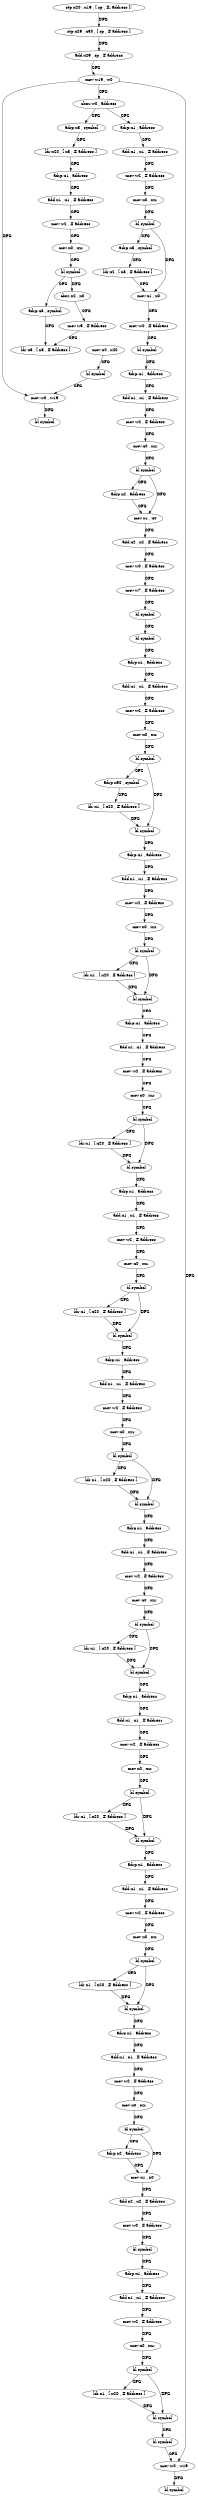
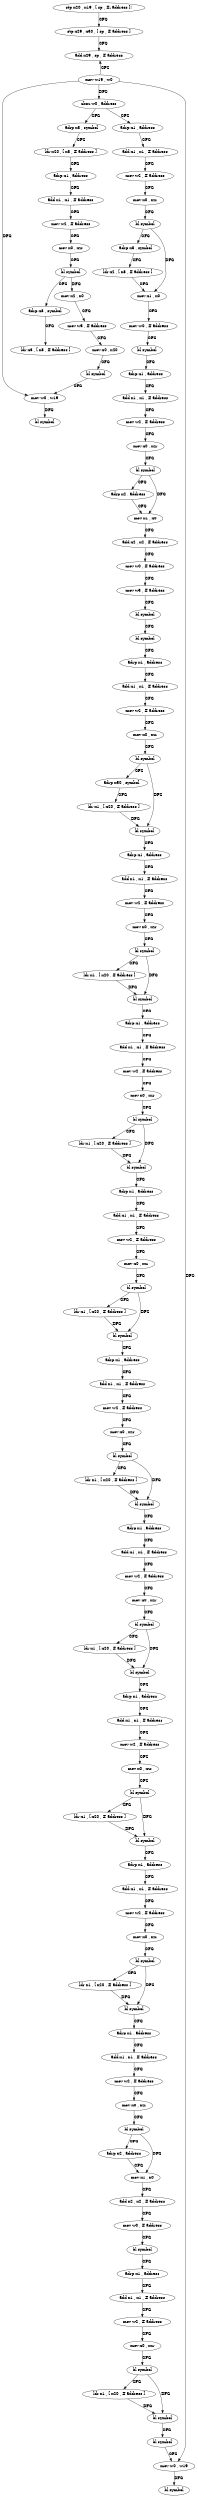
  digraph {
    n1 [label="stp x20 , x19 , [ sp , #- address ]!"]
    n2 [label="stp x29 , x30 , [ sp , # address ]"]
    n3 [label="add x29 , sp , # address"]
    n4 [label="mov w19 , w0"]
    n5 [label="cbnz w0 , address"]
    n6 [label="mov w0 , w19"]
    n7 [label="mov w0 , w19"]
    n8 [label="adrp x8 , symbol"]
    n9 [label="adrp x1 , address"]
    n10 [label="bl symbol"]
    n11 [label="bl symbol"]
    n12 [label="ldr x20 , [ x8 , # address ]"]
    n13 [label="add x1 , x1 , # address"]
    n14 [label="adrp x1 , address"]
    n15 [label="mov w2 , # address"]
    n16 [label="add x1 , x1 , # address"]
    n17 [label="mov w2 , # address"]
    n18 [label="mov x0 , xzr"]
    n19 [label="bl symbol"]
    n20 [label="adrp x8 , symbol"]
-   n21 [label="cbnz x2 , x0"]
+   n21 [label="mov x2 , x0"]
    n22 [label="ldr x3 , [ x8 , # address ]"]
    n23 [label="mov w5 , # address"]
    n24 [label="mov x0 , x20"]
    n25 [label="bl symbol"]
    n26 [label="mov x0 , xzr"]
    n27 [label="bl symbol"]
    n28 [label="adrp x8 , symbol"]
    n29 [label="mov x1 , x0"]
    n30 [label="ldr x2 , [ x8 , # address ]"]
    n31 [label="mov w0 , # address"]
    n32 [label="bl symbol"]
    n33 [label="adrp x1 , address"]
    n34 [label="add x1 , x1 , # address"]
    n35 [label="mov w2 , # address"]
    n36 [label="mov x0 , xzr"]
    n37 [label="bl symbol"]
    n38 [label="adrp x2 , address"]
    n39 [label="mov x1 , x0"]
    n40 [label="add x2 , x2 , # address"]
    n41 [label="mov w0 , # address"]
-   n42 [label="mov w7 , # address"]
+   n42 [label="mov w3 , # address"]
    n43 [label="bl symbol"]
    n44 [label="bl symbol"]
    n45 [label="adrp x1 , address"]
    n46 [label="add x1 , x1 , # address"]
    n47 [label="mov w2 , # address"]
    n48 [label="mov x0 , xzr"]
    n49 [label="bl symbol"]
    n50 [label="adrp x50 , symbol"]
    n51 [label="bl symbol"]
    n52 [label="ldr x1 , [ x20 , # address ]"]
    n53 [label="adrp x1 , address"]
    n54 [label="add x1 , x1 , # address"]
    n55 [label="mov w2 , # address"]
    n56 [label="mov x0 , xzr"]
    n57 [label="bl symbol"]
    n58 [label="ldr x1 , [ x20 , # address ]"]
    n59 [label="bl symbol"]
    n60 [label="adrp x1 , address"]
    n61 [label="add x1 , x1 , # address"]
    n62 [label="mov w2 , # address"]
    n63 [label="mov x0 , xzr"]
    n64 [label="bl symbol"]
    n65 [label="ldr x1 , [ x20 , # address ]"]
    n66 [label="bl symbol"]
    n67 [label="adrp x1 , address"]
    n68 [label="add x1 , x1 , # address"]
    n69 [label="mov w2 , # address"]
    n70 [label="mov x0 , xzr"]
    n71 [label="bl symbol"]
    n72 [label="ldr x1 , [ x20 , # address ]"]
    n73 [label="bl symbol"]
    n74 [label="adrp x1 , address"]
    n75 [label="add x1 , x1 , # address"]
    n76 [label="mov w2 , # address"]
    n77 [label="mov x0 , xzr"]
    n78 [label="bl symbol"]
    n79 [label="ldr x1 , [ x20 , # address ]"]
    n80 [label="bl symbol"]
    n81 [label="adrp x1 , address"]
    n82 [label="add x1 , x1 , # address"]
    n83 [label="mov w2 , # address"]
    n84 [label="mov x0 , xzr"]
    n85 [label="bl symbol"]
    n86 [label="ldr x1 , [ x20 , # address ]"]
    n87 [label="bl symbol"]
    n88 [label="adrp x1 , address"]
    n89 [label="add x1 , x1 , # address"]
    n90 [label="mov w2 , # address"]
    n91 [label="mov x0 , xzr"]
    n92 [label="bl symbol"]
    n93 [label="ldr x1 , [ x20 , # address ]"]
    n94 [label="bl symbol"]
    n95 [label="adrp x1 , address"]
    n96 [label="add x1 , x1 , # address"]
    n97 [label="mov w2 , # address"]
    n98 [label="mov x0 , xzr"]
    n99 [label="bl symbol"]
    n100 [label="ldr x1 , [ x20 , # address ]"]
    n101 [label="bl symbol"]
    n102 [label="adrp x1 , address"]
    n103 [label="add x1 , x1 , # address"]
    n104 [label="mov w2 , # address"]
    n105 [label="mov x0 , xzr"]
    n106 [label="bl symbol"]
    n107 [label="adrp x2 , address"]
    n108 [label="mov x1 , x0"]
    n109 [label="add x2 , x2 , # address"]
    n110 [label="mov w0 , # address"]
    n111 [label="bl symbol"]
    n112 [label="adrp x1 , address"]
    n113 [label="add x1 , x1 , # address"]
    n114 [label="mov w2 , # address"]
    n115 [label="mov x0 , xzr"]
    n116 [label="bl symbol"]
    n117 [label="ldr x1 , [ x20 , # address ]"]
    n118 [label="bl symbol"]
    n119 [label="bl symbol"]
-   n1 -> n2 [label=DFG]
-   n2 -> n3 [label=DFG]
-   n3 -> n4 [label=CFG]
-   n4 -> n5 [label=CFG]
+   n1 -> n2 [label=CFG]
+   n2 -> n3 [label=CFG]
+   n4 -> n3 [label=CFG]
+   n4 -> n5 [label=DFG]
    n4 -> n6 [label=DFG]
    n4 -> n7 [label=DFG]
    n5 -> n8 [label=CFG]
    n5 -> n9 [label=CFG]
    n6 -> n10 [label=DFG]
    n7 -> n11 [label=DFG]
    n8 -> n12 [label=CFG]
    n9 -> n13 [label=CFG]
    n12 -> n14 [label=CFG]
    n13 -> n15 [label=CFG]
    n14 -> n16 [label=CFG]
    n15 -> n26 [label=CFG]
    n16 -> n17 [label=CFG]
    n17 -> n18 [label=CFG]
    n18 -> n19 [label=CFG]
    n19 -> n20 [label=CFG]
    n19 -> n21 [label=DFG]
    n20 -> n22 [label=CFG]
    n21 -> n23 [label=CFG]
-   n23 -> n22 [label=CFG]
+   n23 -> n24 [label=CFG]
    n24 -> n25 [label=CFG]
    n25 -> n6 [label=CFG]
    n26 -> n27 [label=CFG]
    n27 -> n28 [label=CFG]
    n27 -> n29 [label=DFG]
    n28 -> n30 [label=CFG]
    n29 -> n31 [label=CFG]
    n30 -> n29 [label=CFG]
    n31 -> n32 [label=CFG]
    n32 -> n33 [label=CFG]
    n33 -> n34 [label=CFG]
    n34 -> n35 [label=CFG]
    n35 -> n36 [label=CFG]
    n36 -> n37 [label=CFG]
    n37 -> n38 [label=CFG]
    n37 -> n39 [label=DFG]
    n38 -> n39 [label=CFG]
    n39 -> n40 [label=CFG]
    n40 -> n41 [label=CFG]
    n41 -> n42 [label=CFG]
    n42 -> n43 [label=CFG]
    n43 -> n44 [label=CFG]
    n44 -> n45 [label=CFG]
    n45 -> n46 [label=CFG]
    n46 -> n47 [label=CFG]
    n47 -> n48 [label=CFG]
    n48 -> n49 [label=CFG]
    n49 -> n50 [label=CFG]
    n49 -> n51 [label=DFG]
    n50 -> n52 [label=CFG]
    n51 -> n53 [label=CFG]
    n52 -> n51 [label=DFG]
    n53 -> n54 [label=CFG]
    n54 -> n55 [label=CFG]
    n55 -> n56 [label=CFG]
    n56 -> n57 [label=CFG]
    n57 -> n58 [label=CFG]
    n57 -> n59 [label=DFG]
    n58 -> n59 [label=DFG]
    n59 -> n60 [label=CFG]
    n60 -> n61 [label=CFG]
    n61 -> n62 [label=CFG]
    n62 -> n63 [label=CFG]
    n63 -> n64 [label=CFG]
    n64 -> n65 [label=CFG]
    n64 -> n66 [label=DFG]
    n65 -> n66 [label=DFG]
    n66 -> n67 [label=CFG]
    n67 -> n68 [label=CFG]
    n68 -> n69 [label=CFG]
    n69 -> n70 [label=CFG]
    n70 -> n71 [label=CFG]
    n71 -> n72 [label=CFG]
    n71 -> n73 [label=DFG]
    n72 -> n73 [label=DFG]
    n73 -> n74 [label=CFG]
    n74 -> n75 [label=CFG]
    n75 -> n76 [label=CFG]
    n76 -> n77 [label=CFG]
    n77 -> n78 [label=CFG]
    n78 -> n79 [label=CFG]
    n78 -> n80 [label=DFG]
    n79 -> n80 [label=DFG]
    n80 -> n81 [label=CFG]
    n81 -> n82 [label=CFG]
    n82 -> n83 [label=CFG]
    n83 -> n84 [label=CFG]
    n84 -> n85 [label=CFG]
    n85 -> n86 [label=CFG]
    n85 -> n87 [label=DFG]
    n86 -> n87 [label=DFG]
    n87 -> n88 [label=CFG]
    n88 -> n89 [label=CFG]
    n89 -> n90 [label=CFG]
    n90 -> n91 [label=CFG]
    n91 -> n92 [label=CFG]
    n92 -> n93 [label=CFG]
    n92 -> n94 [label=DFG]
    n93 -> n94 [label=DFG]
    n94 -> n95 [label=CFG]
    n95 -> n96 [label=CFG]
    n96 -> n97 [label=CFG]
    n97 -> n98 [label=CFG]
    n98 -> n99 [label=CFG]
    n99 -> n100 [label=CFG]
    n99 -> n101 [label=DFG]
    n100 -> n101 [label=DFG]
    n101 -> n102 [label=CFG]
    n102 -> n103 [label=CFG]
    n103 -> n104 [label=CFG]
    n104 -> n105 [label=CFG]
    n105 -> n106 [label=CFG]
    n106 -> n107 [label=CFG]
    n106 -> n108 [label=DFG]
    n107 -> n108 [label=CFG]
    n108 -> n109 [label=CFG]
    n109 -> n110 [label=CFG]
    n110 -> n111 [label=CFG]
    n111 -> n112 [label=CFG]
    n112 -> n113 [label=CFG]
    n113 -> n114 [label=CFG]
    n114 -> n115 [label=CFG]
    n115 -> n116 [label=CFG]
    n116 -> n117 [label=CFG]
    n116 -> n118 [label=DFG]
    n117 -> n118 [label=DFG]
    n118 -> n119 [label=CFG]
    n119 -> n7 [label=CFG]
  }
